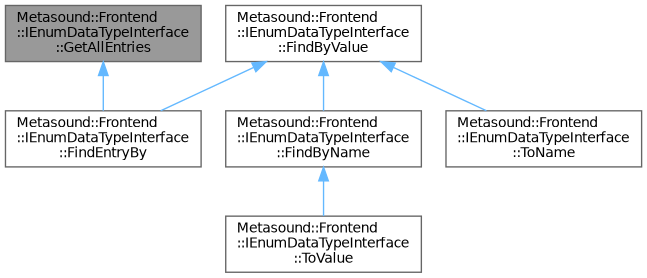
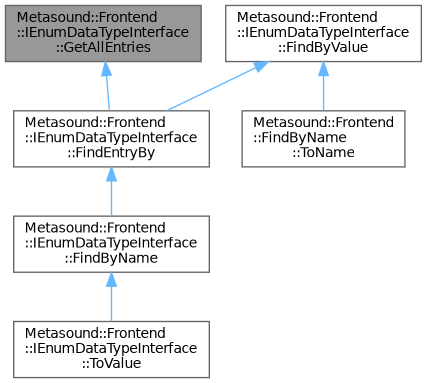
  digraph {
    rankdir=TB
    node [color=grey40 fillcolor=white fontname=Helvetica fontsize=10 shape=box style=filled]
    edge [color=steelblue1 dir=back fontname=Helvetica fontsize=10 labelfontname=Helvetica labelfontsize=10 style=solid]
    n1 [color=gray40 fillcolor=grey60 fontcolor=black height=0.2 label="Metasound::Frontend\l::IEnumDataTypeInterface\l::GetAllEntries" width=0.4]
    n2 [height=0.2 label="Metasound::Frontend\l::IEnumDataTypeInterface\l::FindEntryBy" width=0.4]
    n3 [height=0.2 label="Metasound::Frontend\l::IEnumDataTypeInterface\l::FindByName" width=0.4]
    n4 [height=0.2 label="Metasound::Frontend\l::IEnumDataTypeInterface\l::ToValue" width=0.4]
    n5 [height=0.2 label="Metasound::Frontend\l::IEnumDataTypeInterface\l::FindByValue" width=0.4]
-   n6 [height=0.2 label="Metasound::Frontend\l::IEnumDataTypeInterface\l::ToName" width=0.4]
+   n6 [height=0.2 label="Metasound::Frontend\l::FindByName\l::ToName" width=0.4]
    n1 -> n2
-   n5 -> n3
+   n2 -> n3
    n3 -> n4
    n5 -> n2
    n5 -> n6
  }
